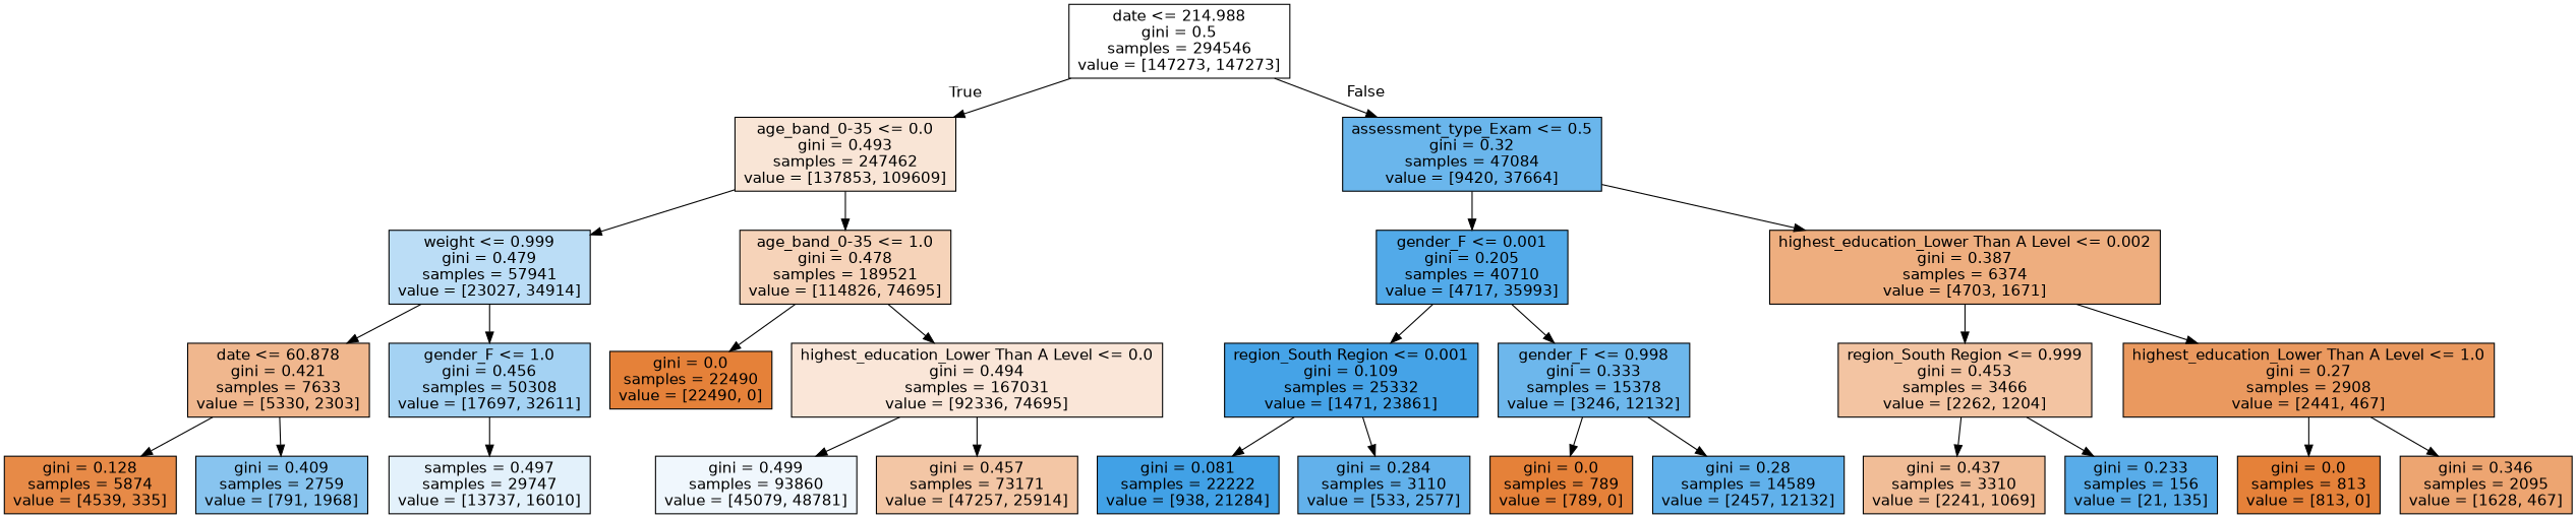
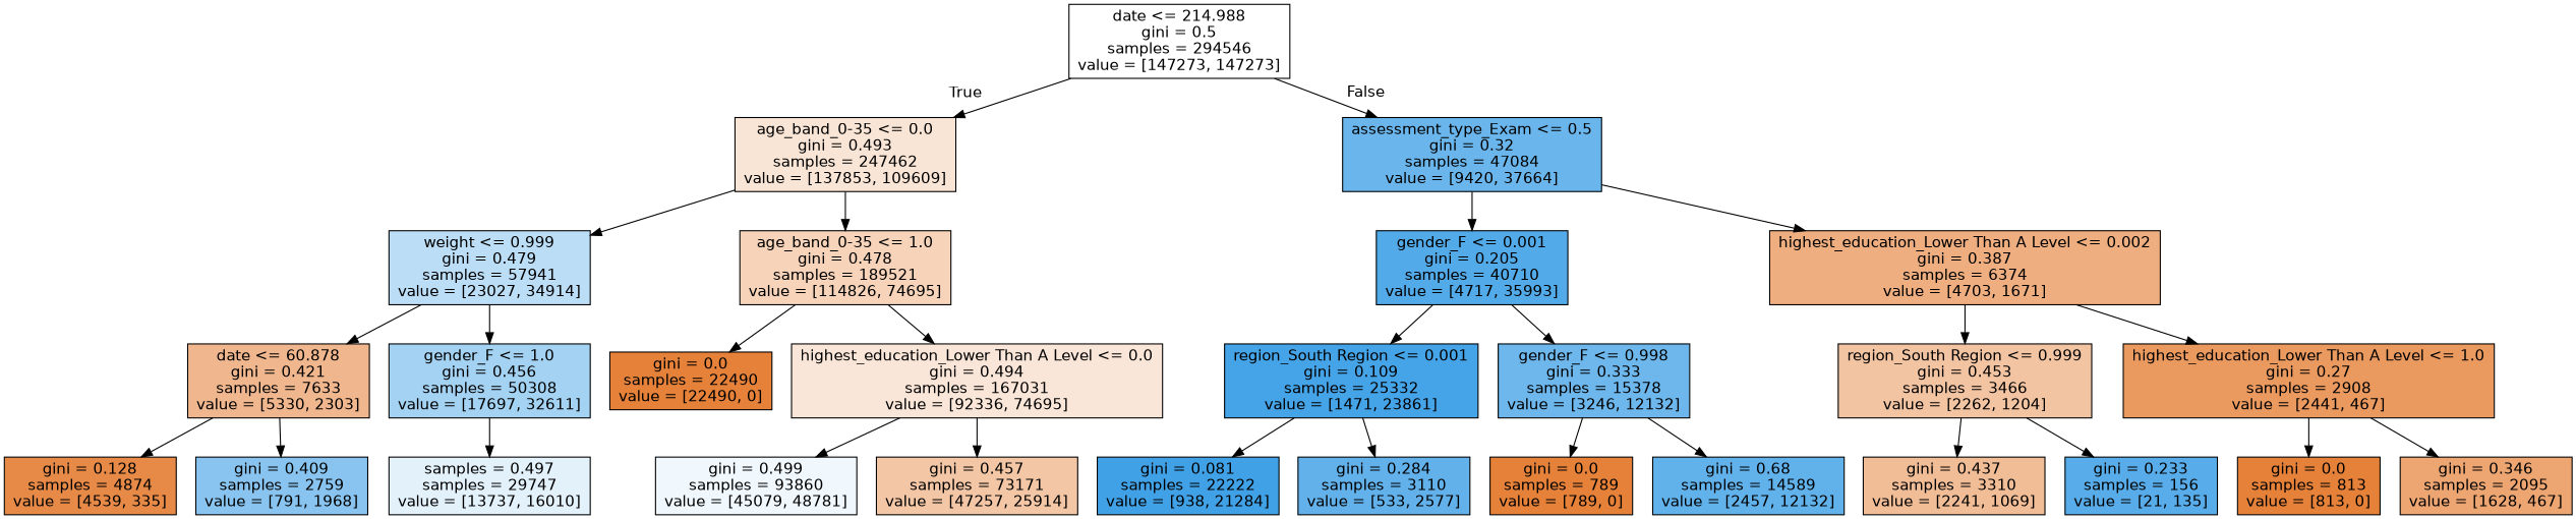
  digraph {
    fontname="DejaVu Sans"
    node [color=black fillcolor="#e58139ff" fontname="DejaVu Sans" shape=box style=filled]
    edge [fontname="DejaVu Sans"]
    n1 [fillcolor="#e5813900" label="date <= 214.988\ngini = 0.5\nsamples = 294546\nvalue = [147273, 147273]"]
    n2 [fillcolor="#e5813934" label="age_band_0-35 <= 0.0\ngini = 0.493\nsamples = 247462\nvalue = [137853, 109609]"]
    n3 [fillcolor="#399de5bf" label="assessment_type_Exam <= 0.5\ngini = 0.32\nsamples = 47084\nvalue = [9420, 37664]"]
    n4 [fillcolor="#399de557" label="weight <= 0.999\ngini = 0.479\nsamples = 57941\nvalue = [23027, 34914]"]
    n5 [fillcolor="#e5813959" label="age_band_0-35 <= 1.0\ngini = 0.478\nsamples = 189521\nvalue = [114826, 74695]"]
    n6 [fillcolor="#399de5de" label="gender_F <= 0.001\ngini = 0.205\nsamples = 40710\nvalue = [4717, 35993]"]
    n7 [fillcolor="#e58139a4" label="highest_education_Lower Than A Level <= 0.002\ngini = 0.387\nsamples = 6374\nvalue = [4703, 1671]"]
    n8 [fillcolor="#e5813991" label="date <= 60.878\ngini = 0.421\nsamples = 7633\nvalue = [5330, 2303]"]
    n9 [fillcolor="#399de575" label="gender_F <= 1.0\ngini = 0.456\nsamples = 50308\nvalue = [17697, 32611]"]
    n10 [label="gini = 0.0\nsamples = 22490\nvalue = [22490, 0]"]
    n11 [fillcolor="#e5813931" label="highest_education_Lower Than A Level <= 0.0\ngini = 0.494\nsamples = 167031\nvalue = [92336, 74695]"]
-   n12 [fillcolor="#e58139ec" label="gini = 0.128\nsamples = 5874\nvalue = [4539, 335]"]
+   n12 [fillcolor="#e58139ec" label="gini = 0.128\nsamples = 4874\nvalue = [4539, 335]"]
    n13 [fillcolor="#399de599" label="gini = 0.409\nsamples = 2759\nvalue = [791, 1968]"]
    n14 [fillcolor="#399de524" label="samples = 0.497\nsamples = 29747\nvalue = [13737, 16010]"]
    n15 [fillcolor="#399de513" label="gini = 0.499\nsamples = 93860\nvalue = [45079, 48781]"]
    n16 [fillcolor="#e5813973" label="gini = 0.457\nsamples = 73171\nvalue = [47257, 25914]"]
    n17 [fillcolor="#399de5ef" label="region_South Region <= 0.001\ngini = 0.109\nsamples = 25332\nvalue = [1471, 23861]"]
    n18 [fillcolor="#399de5bb" label="gender_F <= 0.998\ngini = 0.333\nsamples = 15378\nvalue = [3246, 12132]"]
    n19 [fillcolor="#e5813977" label="region_South Region <= 0.999\ngini = 0.453\nsamples = 3466\nvalue = [2262, 1204]"]
    n20 [fillcolor="#e58139ce" label="highest_education_Lower Than A Level <= 1.0\ngini = 0.27\nsamples = 2908\nvalue = [2441, 467]"]
    n21 [fillcolor="#399de5f4" label="gini = 0.081\nsamples = 22222\nvalue = [938, 21284]"]
    n22 [fillcolor="#399de5ca" label="gini = 0.284\nsamples = 3110\nvalue = [533, 2577]"]
    n23 [label="gini = 0.0\nsamples = 789\nvalue = [789, 0]"]
-   n24 [fillcolor="#399de5cb" label="gini = 0.28\nsamples = 14589\nvalue = [2457, 12132]"]
+   n24 [fillcolor="#399de5cb" label="gini = 0.68\nsamples = 14589\nvalue = [2457, 12132]"]
    n25 [fillcolor="#e5813985" label="gini = 0.437\nsamples = 3310\nvalue = [2241, 1069]"]
    n26 [fillcolor="#399de5d7" label="gini = 0.233\nsamples = 156\nvalue = [21, 135]"]
    n27 [label="gini = 0.0\nsamples = 813\nvalue = [813, 0]"]
    n28 [fillcolor="#e58139b6" label="gini = 0.346\nsamples = 2095\nvalue = [1628, 467]"]
    n1 -> n2 [headlabel=True labelangle=45 labeldistance=2.5]
    n1 -> n3 [headlabel=False labelangle=-45 labeldistance=2.5]
    n2 -> n4
    n2 -> n5
    n3 -> n6
    n3 -> n7
    n4 -> n8
    n4 -> n9
    n5 -> n10
    n5 -> n11
    n6 -> n17
    n6 -> n18
    n7 -> n19
    n7 -> n20
    n8 -> n12
    n8 -> n13
    n9 -> n14
    n11 -> n15
    n11 -> n16
    n17 -> n21
    n17 -> n22
    n18 -> n23
    n18 -> n24
    n19 -> n25
    n19 -> n26
    n20 -> n27
    n20 -> n28
  }
